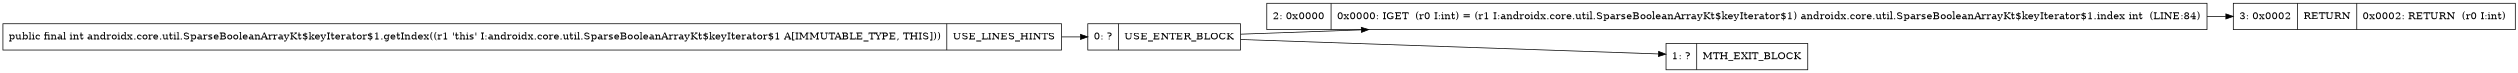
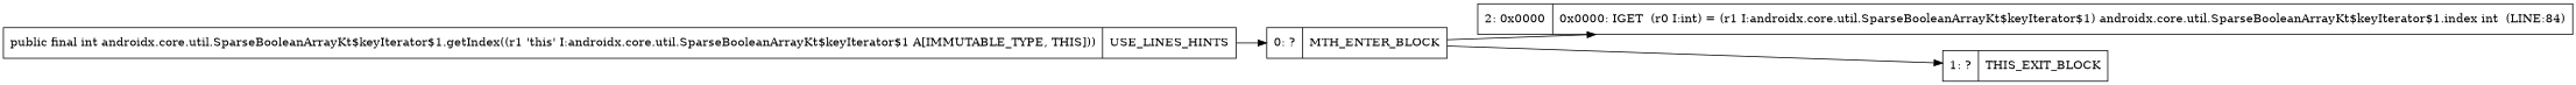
  digraph {
    rankdir=LR
    node [shape=record]
-   n1 [label="{0\:\ ?|USE_ENTER_BLOCK\l}"]
+   n1 [label="{0\:\ ?|MTH_ENTER_BLOCK\l}"]
    n2 [label="{2\:\ 0x0000|0x0000: IGET  (r0 I:int) = (r1 I:androidx.core.util.SparseBooleanArrayKt$keyIterator$1) androidx.core.util.SparseBooleanArrayKt$keyIterator$1.index int  (LINE:84)\l}"]
-   n3 [label="{1\:\ ?|MTH_EXIT_BLOCK\l}"]
-   n4 [label="{3\:\ 0x0002|RETURN\l|0x0002: RETURN  (r0 I:int) \l}"]
+   n3 [label="{1\:\ ?|THIS_EXIT_BLOCK\l}"]
    n5 [label="{public final int androidx.core.util.SparseBooleanArrayKt$keyIterator$1.getIndex((r1 'this' I:androidx.core.util.SparseBooleanArrayKt$keyIterator$1 A[IMMUTABLE_TYPE, THIS]))  | USE_LINES_HINTS\l}"]
    n1 -> n2
    n1 -> n3
-   n2 -> n4
    n5 -> n1
  }
